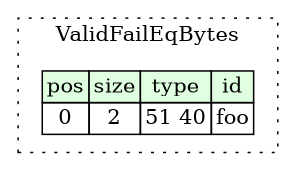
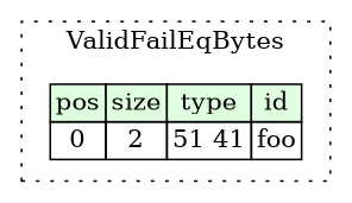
  digraph {
    rankdir=LR
-   n1 [label=<<TABLE BORDER="0" CELLBORDER="1" CELLSPACING="0"> 			<TR><TD BGCOLOR="#E0FFE0">pos</TD><TD BGCOLOR="#E0FFE0">size</TD><TD BGCOLOR="#E0FFE0">type</TD><TD BGCOLOR="#E0FFE0">id</TD></TR> 			<TR><TD PORT="foo_pos">0</TD><TD PORT="foo_size">2</TD><TD>51 40</TD><TD PORT="foo_type">foo</TD></TR> 		</TABLE>> shape=plaintext]
+   n1 [label=<<TABLE BORDER="0" CELLBORDER="1" CELLSPACING="0"> 			<TR><TD BGCOLOR="#E0FFE0">pos</TD><TD BGCOLOR="#E0FFE0">size</TD><TD BGCOLOR="#E0FFE0">type</TD><TD BGCOLOR="#E0FFE0">id</TD></TR> 			<TR><TD PORT="foo_pos">0</TD><TD PORT="foo_size">2</TD><TD>51 41</TD><TD PORT="foo_type">foo</TD></TR> 		</TABLE>> shape=plaintext]
    subgraph cluster_1 {
      label=ValidFailEqBytes
      style=dotted
      n1
    }
  }
